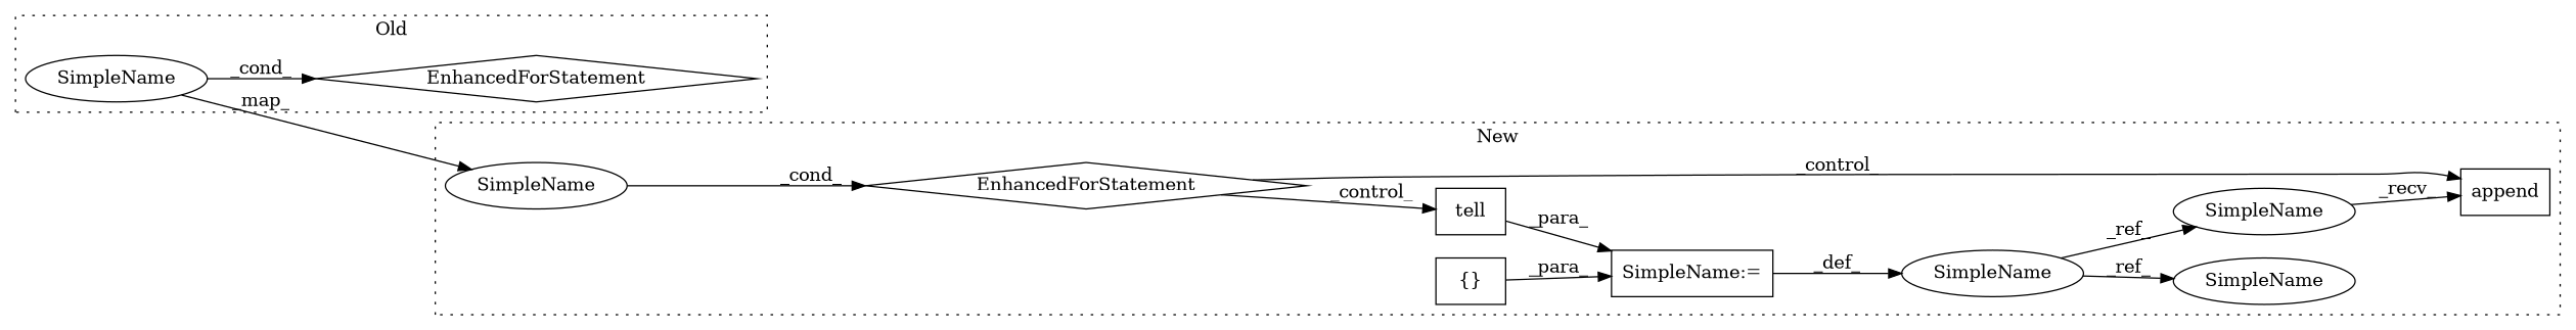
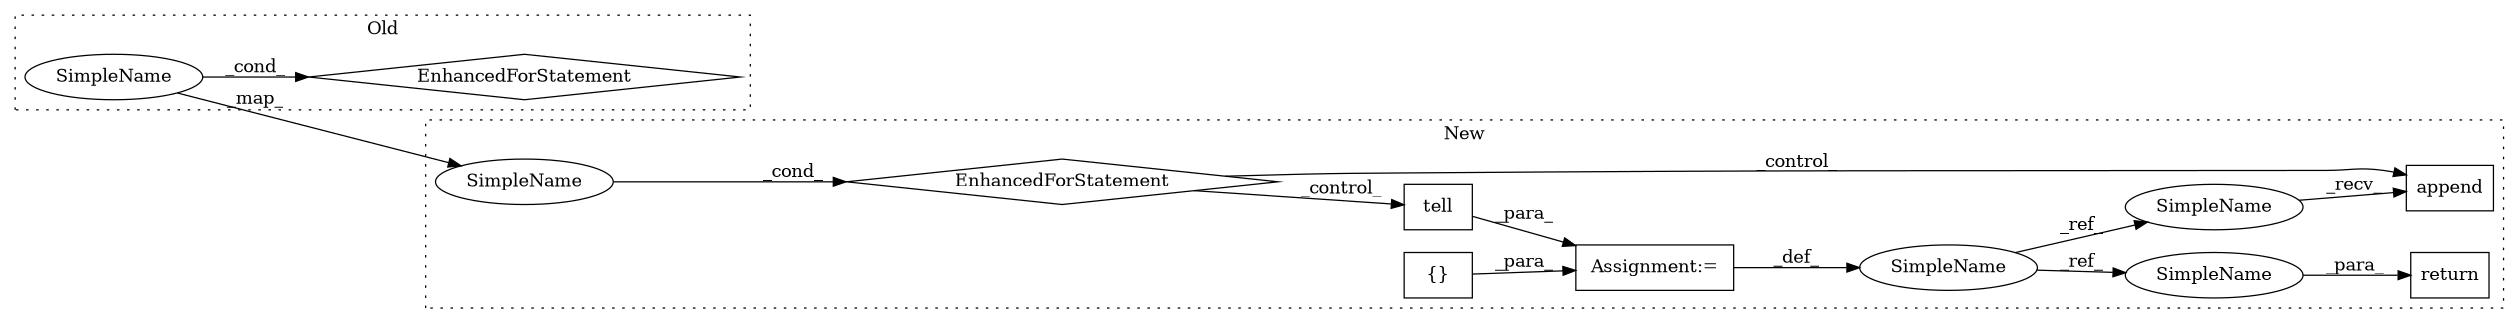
  digraph {
    rankdir=LR
    node [a=42 l=7 shape=ellipse]
    n1 [a=70 l="53,2" label=EnhancedForStatement s="2196,2265" shape=diamond]
    n2 [l=3 label=SimpleName s=2253]
    n3 [a=32 l=6 label=tell s=2569 shape=box]
    n4 [a=70 l="57,2" label=EnhancedForStatement s="2441,2514" shape=diamond]
    n5 [l=3 label=SimpleName s=2502]
    n6 [a=32 l="7,1" label=append s="2557,2575" shape=box]
    n7 [a=4 l=2 label="{}" s=2431 shape=box]
    n8 [label=SimpleName s=2414]
-   n10 [a=7 l=1 label="SimpleName:=" s=2421 shape=box]
+   n9 [a=41 label=return s=3159 shape=box]
+   n10 [a=7 l=1 label="Assignment:=" s=2421 shape=box]
    n11 [label=SimpleName s=2549]
    n12 [label=SimpleName s=3166]
    subgraph cluster_1 {
      label=Old
      style=dotted
      n1
      n2
    }
    subgraph cluster_2 {
      label=New
      style=dotted
      n3
      n4
      n5
      n6
      n7
      n8
+     n9
      n10
      n11
      n12
    }
    n2 -> n1 [label=_cond_]
    n2 -> n5 [label=_map_]
    n3 -> n10 [label=_para_]
    n4 -> n3 [label=_control_]
    n4 -> n6 [label=_control_]
    n5 -> n4 [label=_cond_]
    n7 -> n10 [label=_para_]
    n8 -> n11 [label=_ref_]
    n8 -> n12 [label=_ref_]
    n10 -> n8 [label=_def_]
    n11 -> n6 [label=_recv_]
+   n12 -> n9 [label=_para_]
  }
